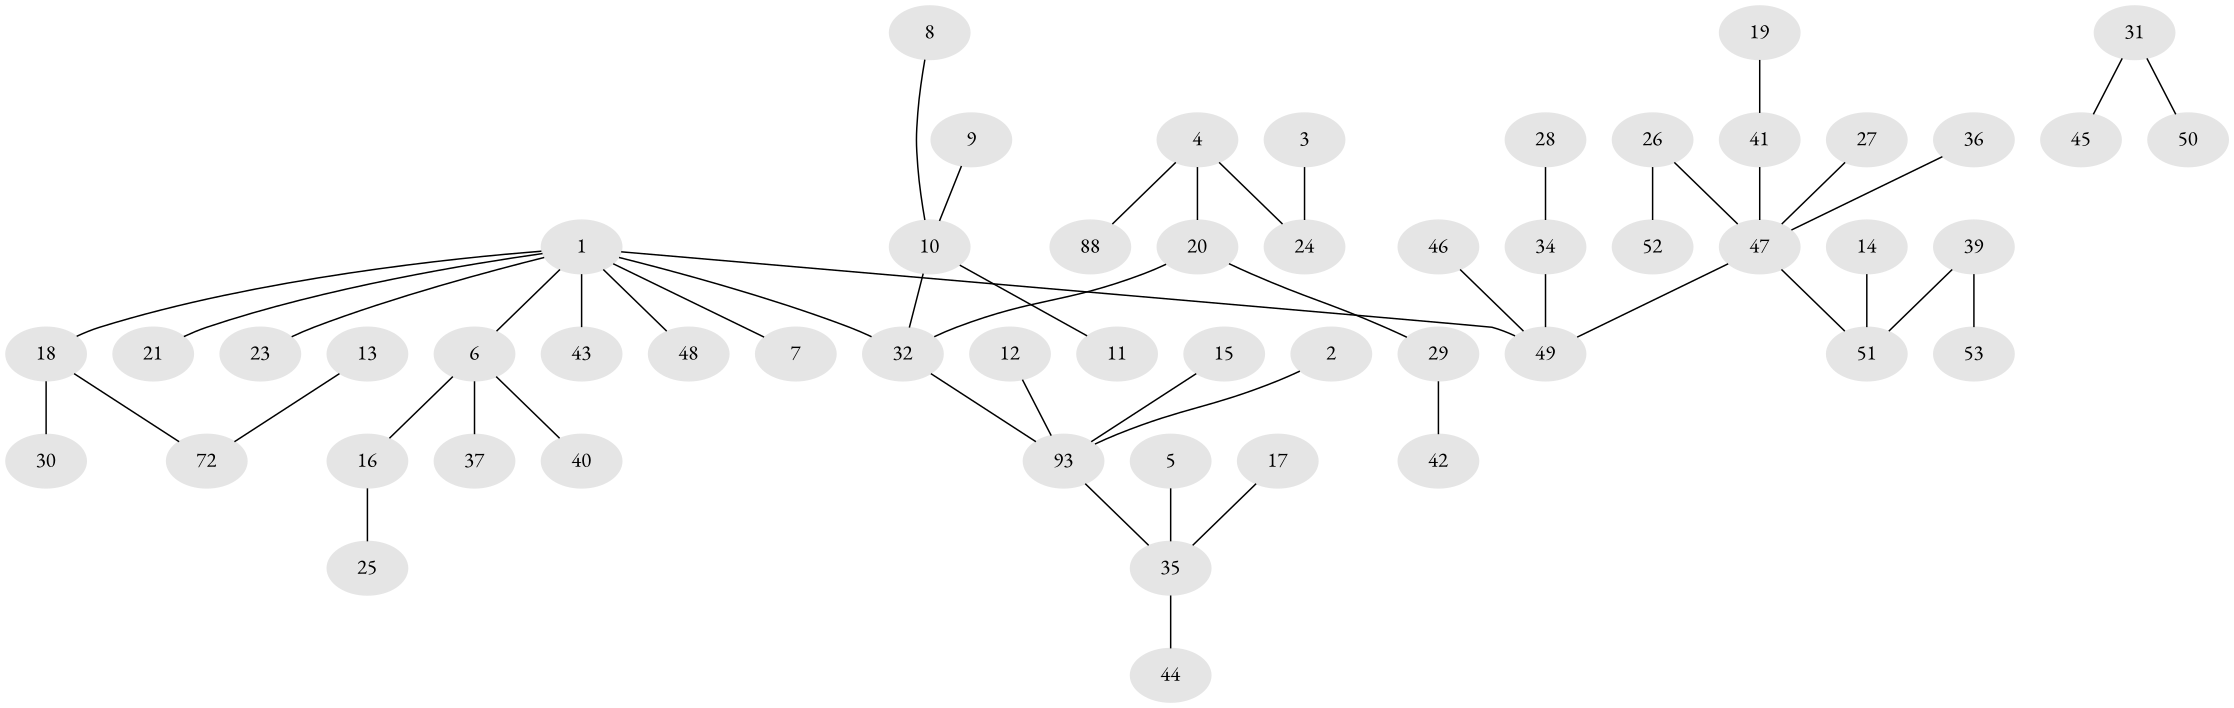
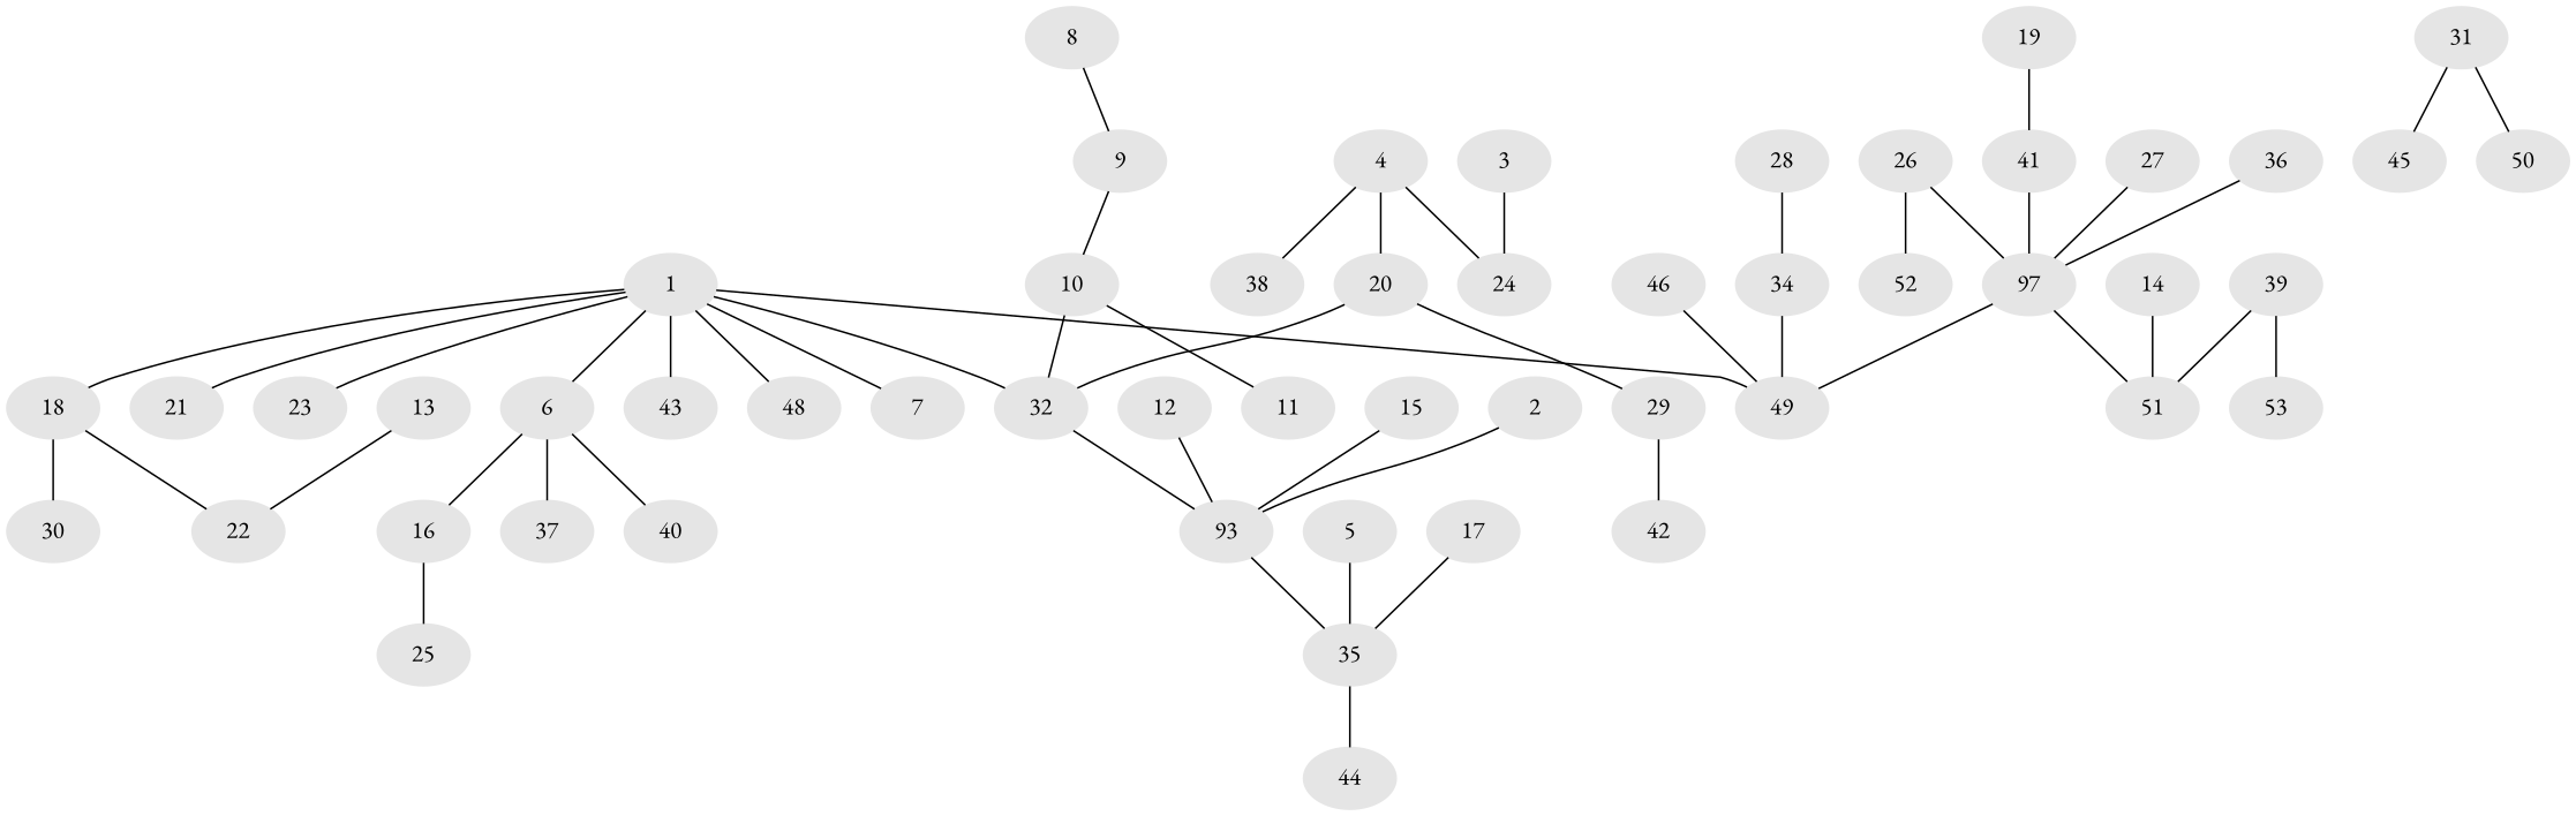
  graph {
    fontname="EB Garamond"
    node [color=gray90 fontname="EB Garamond" style=filled]
    edge [fontname="EB Garamond" weight=1.0]
    1
    6
    7
    18
    21
    23
    32
    43
    48
    49
    16
    37
    40
    25
-   22 [label=72]
+   22
    30
    n17 [label=93]
    2
    35
    3
    24
    4
    20
-   38 [label=88]
+   38
    29
    5
    44
    8
    10
    11
    9
    12
    13
    14
    51
    15
    17
    19
    41
-   47
+   47 [label=97]
    42
    26
    52
    27
    28
    34
    31
    45
    50
    36
    39
    53
    46
    1 -- 6
    1 -- 7
    1 -- 18
    1 -- 21
    1 -- 23
    1 -- 32
    1 -- 43
    1 -- 48
    1 -- 49
    6 -- 16
    6 -- 37
    6 -- 40
    18 -- 22
    18 -- 30
    32 -- n17
    16 -- 25
    n17 -- 35
    2 -- n17
    35 -- 44
    3 -- 24
    4 -- 24
    4 -- 20
    4 -- 38
    20 -- 32
    20 -- 29
    29 -- 42
    5 -- 35
-   8 -- 10
+   8 -- 9
    10 -- 32
    10 -- 11
    9 -- 10
    12 -- n17
    13 -- 22
    14 -- 51
    15 -- n17
    17 -- 35
    19 -- 41
    41 -- 47
    47 -- 49
    47 -- 51
    26 -- 47
    26 -- 52
    27 -- 47
    28 -- 34
    34 -- 49
    31 -- 45
    31 -- 50
    36 -- 47
    39 -- 51
    39 -- 53
    46 -- 49
  }
